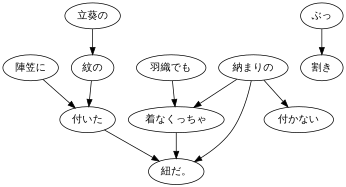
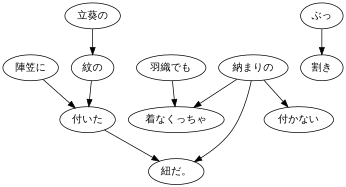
  digraph {
    n1 [label="陣笠に"]
    n2 [label="付いた"]
    n3 [label="紐だ。"]
    n4 [label="立葵の"]
    n5 [label="紋の"]
    n6 [label="ぶっ"]
    n7 [label="割き"]
    n8 [label="着なくっちゃ"]
    n9 [label="羽織でも"]
    n10 [label="納まりの"]
    n11 [label="付かない"]
    n1 -> n2
    n2 -> n3
    n4 -> n5
    n5 -> n2
    n6 -> n7
-   n8 -> n3
    n9 -> n8
    n10 -> n3
    n10 -> n8
    n10 -> n11
  }
